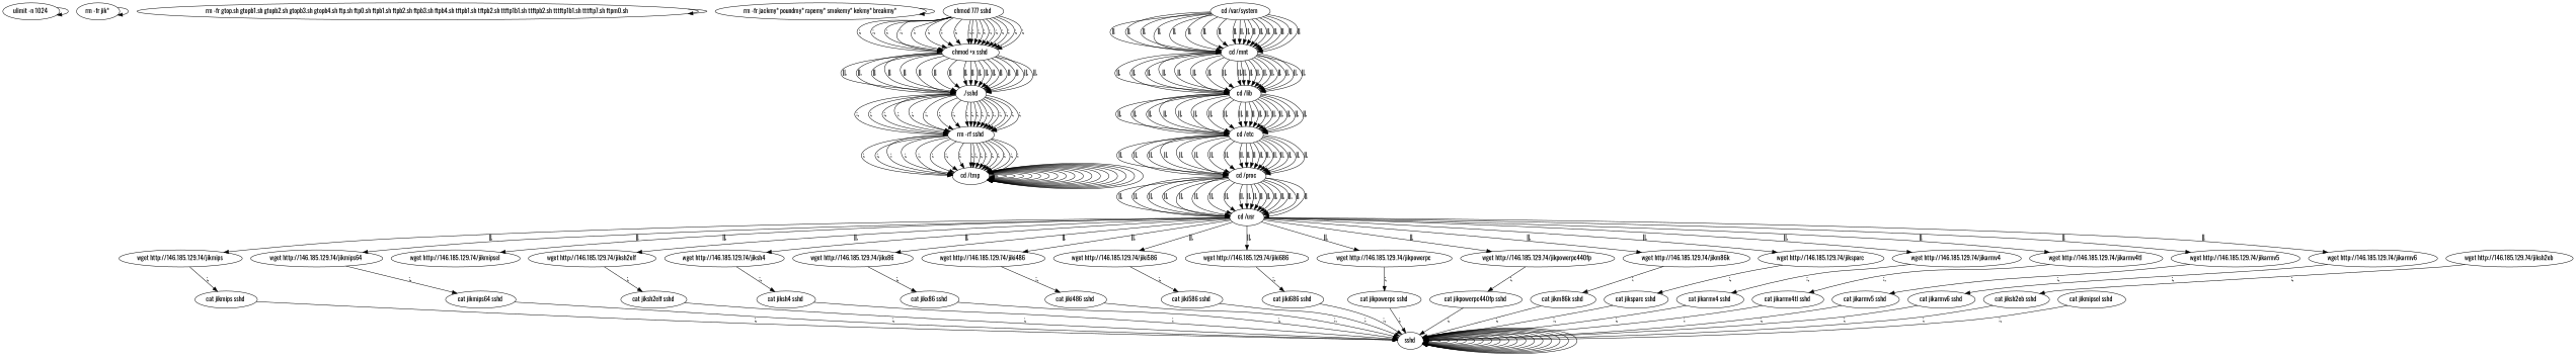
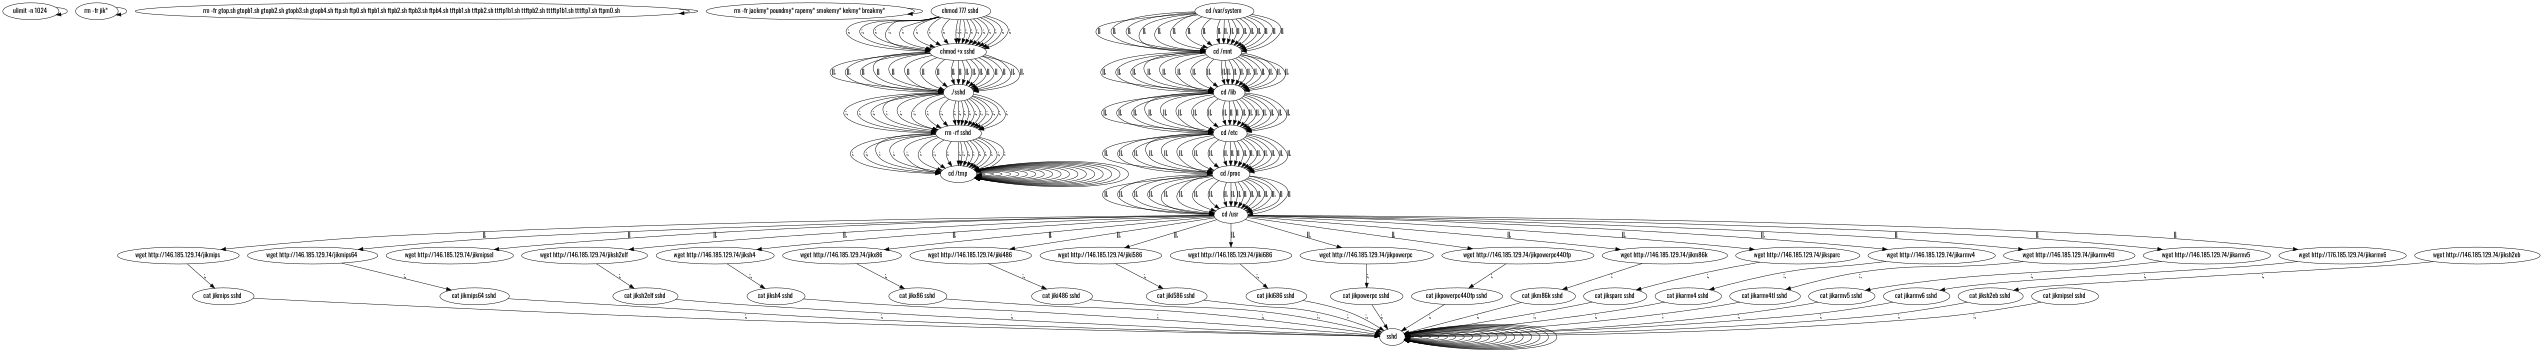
  digraph {
    fontname=Oswald
    node [fontname=Oswald]
    edge [fontname=Oswald]
    n1 [label="ulimit -n 1024 "]
    n2 [label="rm -fr jik* "]
    n3 [label="rm -fr gtop.sh gtopb1.sh gtopb2.sh gtopb3.sh gtopb4.sh ftp.sh ftp0.sh ftpb1.sh ftpb2.sh ftpb3.sh ftpb4.sh tftpb1.sh tftpb2.sh ttftp1b1.sh ttftpb2.sh tttftp1b1.sh tttftp7.sh ftpm0.sh "]
    n4 [label="rm -fr jackmy* poundmy* rapemy* smokemy* kekmy* breakmy* "]
    n5 [label="cd /tmp "]
    n6 [label="cd /var/system "]
    n7 [label="cd /mnt "]
    n8 [label="cd /lib "]
    n9 [label="cd /etc "]
    n10 [label="cd /proc "]
    n11 [label="cd /usr "]
    n12 [label="wget http://146.185.129.74/jikmips "]
    n13 [label="wget http://146.185.129.74/jikmips64 "]
    n14 [label="wget http://146.185.129.74/jikmipsel "]
    n15 [label="wget http://146.185.129.74/jiksh2elf "]
    n16 [label="wget http://146.185.129.74/jiksh4 "]
    n17 [label="wget http://146.185.129.74/jikx86 "]
    n18 [label="wget http://146.185.129.74/jiki486 "]
    n19 [label="wget http://146.185.129.74/jiki586 "]
    n20 [label="wget http://146.185.129.74/jiki686 "]
    n21 [label="wget http://146.185.129.74/jikpowerpc "]
    n22 [label="wget http://146.185.129.74/jikpowerpc440fp "]
    n23 [label="wget http://146.185.129.74/jikm86k "]
    n24 [label="wget http://146.185.129.74/jiksparc "]
    n25 [label="wget http://146.185.129.74/jikarmv4 "]
    n26 [label="wget http://146.185.129.74/jikarmv4tl "]
    n27 [label="wget http://146.185.129.74/jikarmv5 "]
-   n28 [label="wget http://146.185.129.74/jikarmv6 "]
+   n28 [label="wget http://176.185.129.74/jikarmv6"]
    n29 [label="cat jikmips sshd "]
    n30 [label="cat jikmips64 sshd "]
    n31 [label="wget http://146.185.129.74/jiksh2eb "]
    n32 [label="cat jiksh2eb sshd "]
    n33 [label="cat jiksh2elf sshd "]
    n34 [label="cat jiksh4 sshd "]
    n35 [label="cat jikx86 sshd "]
    n36 [label="cat jiki486 sshd "]
    n37 [label="cat jiki586 sshd "]
    n38 [label="cat jiki686 sshd "]
    n39 [label="cat jikpowerpc sshd "]
    n40 [label="cat jikpowerpc440fp sshd "]
    n41 [label="cat jikm86k sshd "]
    n42 [label="cat jiksparc sshd "]
    n43 [label="cat jikarmv4 sshd "]
    n44 [label="cat jikarmv4tl sshd "]
    n45 [label="cat jikarmv5 sshd "]
    n46 [label="cat jikarmv6 sshd "]
    n47 [label="sshd "]
    n48 [label="chmod 777 sshd "]
    n49 [label="chmod +x sshd "]
    n50 [label="./sshd "]
    n51 [label="rm -rf sshd "]
    n52 [label="cat jikmipsel sshd "]
    n1 -> n1
    n2 -> n2
    n3 -> n3
    n4 -> n4
    n5 -> n5
    n5 -> n5
    n5 -> n5
    n5 -> n5
    n5 -> n5
    n5 -> n5
    n5 -> n5
    n5 -> n5
    n5 -> n5
    n5 -> n5
    n5 -> n5
    n5 -> n5
    n5 -> n5
    n5 -> n5
    n5 -> n5
    n5 -> n5
    n5 -> n5
    n5 -> n5
    n6 -> n7 [label="||,"]
    n6 -> n7 [label="||,"]
    n6 -> n7 [label="||,"]
    n6 -> n7 [label="||,"]
    n6 -> n7 [label="||,"]
    n6 -> n7 [label="||,"]
    n6 -> n7 [label="||,"]
    n6 -> n7 [label="||,"]
    n6 -> n7 [label="||,"]
    n6 -> n7 [label="||,"]
    n6 -> n7 [label="||,"]
    n6 -> n7 [label="||,"]
    n6 -> n7 [label="||,"]
    n6 -> n7 [label="||,"]
    n6 -> n7 [label="||,"]
    n6 -> n7 [label="||,"]
    n6 -> n7 [label="||,"]
    n6 -> n7 [label="||,"]
    n7 -> n8 [label="||,"]
    n7 -> n8 [label="||,"]
    n7 -> n8 [label="||,"]
    n7 -> n8 [label="||,"]
    n7 -> n8 [label="||,"]
    n7 -> n8 [label="||,"]
    n7 -> n8 [label="||,"]
    n7 -> n8 [label="||,"]
    n7 -> n8 [label="||,"]
    n7 -> n8 [label="||,"]
    n7 -> n8 [label="||,"]
    n7 -> n8 [label="||,"]
    n7 -> n8 [label="||,"]
    n7 -> n8 [label="||,"]
    n7 -> n8 [label="||,"]
    n7 -> n8 [label="||,"]
    n7 -> n8 [label="||,"]
    n7 -> n8 [label="||,"]
    n8 -> n9 [label="||,"]
    n8 -> n9 [label="||,"]
    n8 -> n9 [label="||,"]
    n8 -> n9 [label="||,"]
    n8 -> n9 [label="||,"]
    n8 -> n9 [label="||,"]
    n8 -> n9 [label="||,"]
    n8 -> n9 [label="||,"]
    n8 -> n9 [label="||,"]
    n8 -> n9 [label="||,"]
    n8 -> n9 [label="||,"]
    n8 -> n9 [label="||,"]
    n8 -> n9 [label="||,"]
    n8 -> n9 [label="||,"]
    n8 -> n9 [label="||,"]
    n8 -> n9 [label="||,"]
    n8 -> n9 [label="||,"]
    n8 -> n9 [label="||,"]
    n9 -> n10 [label="||,"]
    n9 -> n10 [label="||,"]
    n9 -> n10 [label="||,"]
    n9 -> n10 [label="||,"]
    n9 -> n10 [label="||,"]
    n9 -> n10 [label="||,"]
    n9 -> n10 [label="||,"]
    n9 -> n10 [label="||,"]
    n9 -> n10 [label="||,"]
    n9 -> n10 [label="||,"]
    n9 -> n10 [label="||,"]
    n9 -> n10 [label="||,"]
    n9 -> n10 [label="||,"]
    n9 -> n10 [label="||,"]
    n9 -> n10 [label="||,"]
    n9 -> n10 [label="||,"]
    n9 -> n10 [label="||,"]
    n9 -> n10 [label="||,"]
    n10 -> n11 [label="||,"]
    n10 -> n11 [label="||,"]
    n10 -> n11 [label="||,"]
    n10 -> n11 [label="||,"]
    n10 -> n11 [label="||,"]
    n10 -> n11 [label="||,"]
    n10 -> n11 [label="||,"]
    n10 -> n11 [label="||,"]
    n10 -> n11 [label="||,"]
    n10 -> n11 [label="||,"]
    n10 -> n11 [label="||,"]
    n10 -> n11 [label="||,"]
    n10 -> n11 [label="||,"]
    n10 -> n11 [label="||,"]
    n10 -> n11 [label="||,"]
    n10 -> n11 [label="||,"]
    n10 -> n11 [label="||,"]
    n10 -> n11 [label="||,"]
    n11 -> n12 [label="||,"]
    n11 -> n13 [label="||,"]
    n11 -> n14 [label="||,"]
    n11 -> n15 [label="||,"]
    n11 -> n16 [label="||,"]
    n11 -> n17 [label="||,"]
    n11 -> n18 [label="||,"]
    n11 -> n19 [label="||,"]
    n11 -> n20 [label="||,"]
    n11 -> n21 [label="||,"]
    n11 -> n22 [label="||,"]
    n11 -> n23 [label="||,"]
    n11 -> n24 [label="||,"]
    n11 -> n25 [label="||,"]
    n11 -> n26 [label="||,"]
    n11 -> n27 [label="||,"]
    n11 -> n28 [label="||,"]
    n12 -> n29 [label=";,"]
    n13 -> n30 [label=";,"]
    n15 -> n33 [label=";,"]
    n16 -> n34 [label=";,"]
    n17 -> n35 [label=";,"]
    n18 -> n36 [label=";,"]
    n19 -> n37 [label=";,"]
    n20 -> n38 [label=";,"]
    n21 -> n39 [label=";,"]
    n22 -> n40 [label=";,"]
    n23 -> n41 [label=";,"]
    n24 -> n42 [label=";,"]
    n25 -> n43 [label=";,"]
    n26 -> n44 [label=";,"]
    n27 -> n45 [label=";,"]
    n28 -> n46 [label=";,"]
    n29 -> n47 [label=";,"]
    n30 -> n47 [label=";,"]
    n31 -> n32 [label=";,"]
    n32 -> n47 [label=";,"]
    n33 -> n47 [label=";,"]
    n34 -> n47 [label=";,"]
    n35 -> n47 [label=";,"]
    n36 -> n47 [label=";,"]
    n37 -> n47 [label=";,"]
    n38 -> n47 [label=";,"]
    n39 -> n47 [label=";,"]
    n40 -> n47 [label=";,"]
    n41 -> n47 [label=";,"]
    n42 -> n47 [label=";,"]
    n43 -> n47 [label=";,"]
    n44 -> n47 [label=";,"]
    n45 -> n47 [label=";,"]
    n46 -> n47 [label=";,"]
    n47 -> n47
    n47 -> n47
    n47 -> n47
    n47 -> n47
    n47 -> n47
    n47 -> n47
    n47 -> n47
    n47 -> n47
    n47 -> n47
    n47 -> n47
    n47 -> n47
    n47 -> n47
    n47 -> n47
    n47 -> n47
    n47 -> n47
    n47 -> n47
    n47 -> n47
    n47 -> n47
    n48 -> n49 [label=";,"]
    n48 -> n49 [label=";,"]
    n48 -> n49 [label=";,"]
    n48 -> n49 [label=";,"]
    n48 -> n49 [label=";,"]
    n48 -> n49 [label=";,"]
    n48 -> n49 [label=";,"]
    n48 -> n49 [label=";,"]
    n48 -> n49 [label=";,"]
    n48 -> n49 [label=";,"]
    n48 -> n49 [label=";,"]
    n48 -> n49 [label=";,"]
    n48 -> n49 [label=";,"]
    n48 -> n49 [label=";,"]
    n48 -> n49 [label=";,"]
    n48 -> n49 [label=";,"]
    n48 -> n49 [label=";,"]
    n48 -> n49 [label=";,"]
    n49 -> n50 [label="||,"]
    n49 -> n50 [label="||,"]
    n49 -> n50 [label="||,"]
    n49 -> n50 [label="||,"]
    n49 -> n50 [label="||,"]
    n49 -> n50 [label="||,"]
    n49 -> n50 [label="||,"]
    n49 -> n50 [label="||,"]
    n49 -> n50 [label="||,"]
    n49 -> n50 [label="||,"]
    n49 -> n50 [label="||,"]
    n49 -> n50 [label="||,"]
    n49 -> n50 [label="||,"]
    n49 -> n50 [label="||,"]
    n49 -> n50 [label="||,"]
    n49 -> n50 [label="||,"]
    n49 -> n50 [label="||,"]
    n49 -> n50 [label="||,"]
    n50 -> n51 [label=";,"]
    n50 -> n51 [label=";,"]
    n50 -> n51 [label=";,"]
    n50 -> n51 [label=";,"]
    n50 -> n51 [label=";,"]
    n50 -> n51 [label=";,"]
    n50 -> n51 [label=";,"]
    n50 -> n51 [label=";,"]
    n50 -> n51 [label=";,"]
    n50 -> n51 [label=";,"]
    n50 -> n51 [label=";,"]
    n50 -> n51 [label=";,"]
    n50 -> n51 [label=";,"]
    n50 -> n51 [label=";,"]
    n50 -> n51 [label=";,"]
    n50 -> n51 [label=";,"]
    n50 -> n51 [label=";,"]
    n50 -> n51 [label=";,"]
    n51 -> n5 [label=";,"]
    n51 -> n5 [label=";,"]
    n51 -> n5 [label=";,"]
    n51 -> n5 [label=";,"]
    n51 -> n5 [label=";,"]
    n51 -> n5 [label=";,"]
    n51 -> n5 [label=";,"]
    n51 -> n5 [label=";,"]
    n51 -> n5 [label=";,"]
    n51 -> n5 [label=";,"]
    n51 -> n5 [label=";,"]
    n51 -> n5 [label=";,"]
    n51 -> n5 [label=";,"]
    n51 -> n5 [label=";,"]
    n51 -> n5 [label=";,"]
    n51 -> n5 [label=";,"]
    n51 -> n5 [label=";,"]
    n52 -> n47 [label=";,"]
  }
